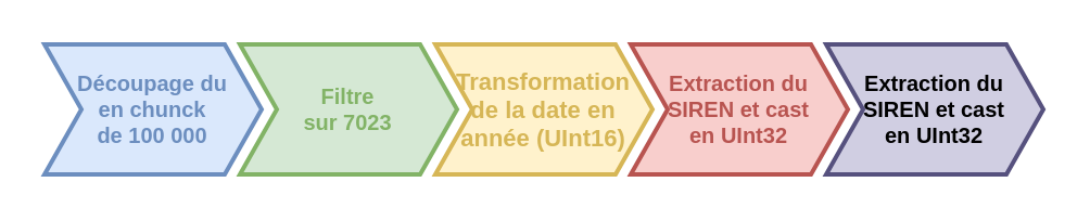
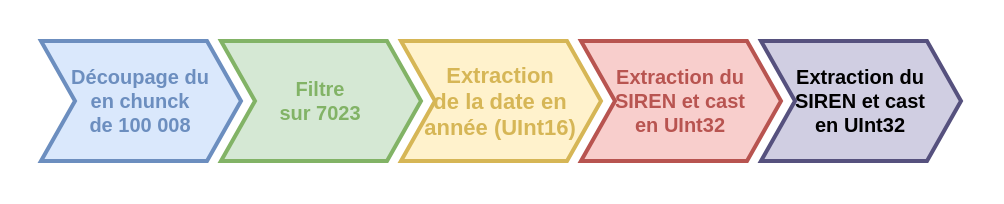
  <mxCell id="0" />
  <mxCell id="1" parent="0" />
  <mxCell id="2" value="" style="group" vertex="1" connectable="0" parent="1"><mxGeometry x="20" y="20" width="460" height="60" as="geometry" /></mxCell>
  <mxCell id="3" value="Extraction du&#10;SIREN et cast&#10;en UInt32" style="shape=step;perimeter=stepPerimeter;strokeColor=#56517e;fontFamily=Helvetica;fontSize=10;fillColor=#d0cee2;fixedSize=1;size=17;fontStyle=1;strokeWidth=2;spacingTop=0;points=[];container=0;" parent="2" vertex="1"><mxGeometry x="360" width="100" height="60" as="geometry" /></mxCell>
- <mxCell id="4" value="Découpage du&#10;en chunck&#10;de 100 000" style="shape=step;perimeter=stepPerimeter;strokeColor=#6C8EBF;fontFamily=Helvetica;fontSize=10;fontColor=#6C8EBF;fillColor=#dae8fc;fixedSize=1;size=17;fontStyle=1;strokeWidth=2;spacingTop=0;points=[];" parent="2" vertex="1"><mxGeometry width="100" height="60" as="geometry" /></mxCell>
+ <mxCell id="4" value="Découpage du&#10;en chunck&#10;de 100 008" style="shape=step;perimeter=stepPerimeter;strokeColor=#6C8EBF;fontFamily=Helvetica;fontSize=10;fontColor=#6C8EBF;fillColor=#dae8fc;fixedSize=1;size=17;fontStyle=1;strokeWidth=2;spacingTop=0;points=[];" parent="2" vertex="1"><mxGeometry width="100" height="60" as="geometry" /></mxCell>
  <mxCell id="5" value="Filtre&#10;sur 7023" style="shape=step;perimeter=stepPerimeter;strokeColor=#82B366;fontFamily=Helvetica;fontSize=10;fontColor=#82B366;fillColor=#d5e8d4;fixedSize=1;size=17;fontStyle=1;strokeWidth=2;spacingTop=0;points=[];" parent="2" vertex="1"><mxGeometry x="90" width="100" height="60" as="geometry" /></mxCell>
- <mxCell id="6" value="Transformation&#10;de la date en&#10;année (UInt16)" style="shape=step;perimeter=stepPerimeter;strokeColor=#D6B656;fontFamily=Helvetica;fontSize=11;fontColor=#D6B656;fillColor=#fff2cc;fixedSize=1;size=17;fontStyle=1;strokeWidth=2;spacingTop=0;points=[];" parent="2" vertex="1"><mxGeometry x="180" width="100" height="60" as="geometry" /></mxCell>
+ <mxCell id="6" value="Extraction&#10;de la date en&#10;année (UInt16)" style="shape=step;perimeter=stepPerimeter;strokeColor=#D6B656;fontFamily=Helvetica;fontSize=11;fontColor=#D6B656;fillColor=#fff2cc;fixedSize=1;size=17;fontStyle=1;strokeWidth=2;spacingTop=0;points=[];" parent="2" vertex="1"><mxGeometry x="180" width="100" height="60" as="geometry" /></mxCell>
  <mxCell id="7" value="Extraction du&#10;SIREN et cast&#10;en UInt32" style="shape=step;perimeter=stepPerimeter;strokeColor=#B85450;fontFamily=Helvetica;fontSize=10;fontColor=#B85450;fillColor=#f8cecc;fixedSize=1;size=17;fontStyle=1;strokeWidth=2;spacingTop=0;points=[];" parent="2" vertex="1"><mxGeometry x="270" width="100" height="60" as="geometry" /></mxCell>
